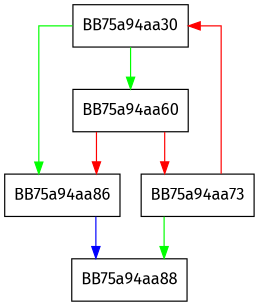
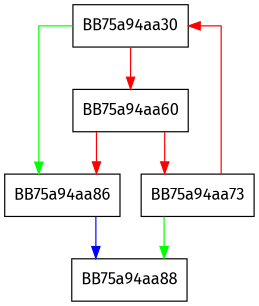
  digraph {
    fontname="Fira Sans"
    splines=ortho
    node [fontname="Fira Sans" shape=box]
    edge [color=red fontname="Fira Sans"]
    BB75a94aa30
    BB75a94aa86
    BB75a94aa60
    BB75a94aa88
    BB75a94aa73
    BB75a94aa30 -> BB75a94aa86 [color=green]
-   BB75a94aa30 -> BB75a94aa60 [color=green]
+   BB75a94aa30 -> BB75a94aa60
    BB75a94aa86 -> BB75a94aa88 [color=blue]
    BB75a94aa60 -> BB75a94aa86
    BB75a94aa60 -> BB75a94aa73
    BB75a94aa73 -> BB75a94aa30
    BB75a94aa73 -> BB75a94aa88 [color=green]
  }
